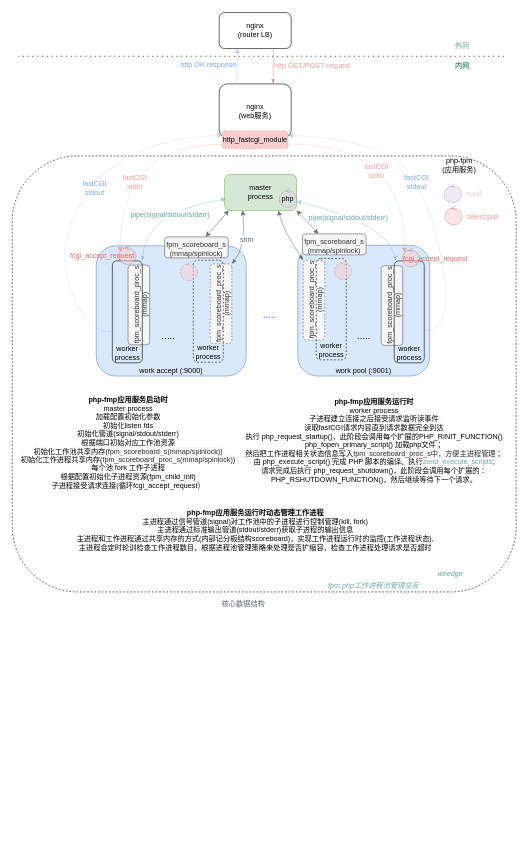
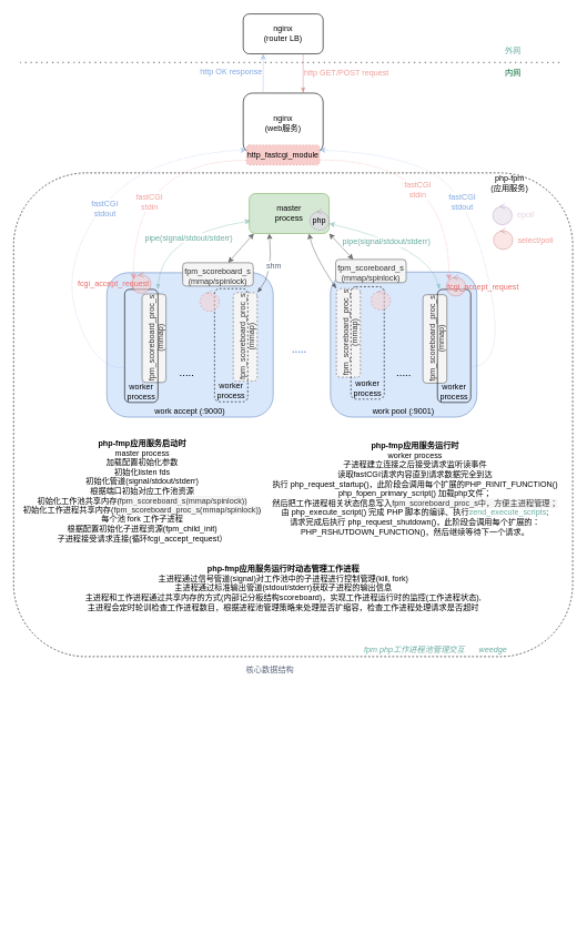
  <mxCell id="0" />
  <mxCell id="1" parent="0" />
  <mxCell id="2" value="" style="rounded=1;whiteSpace=wrap;html=1;fillColor=none;dashed=1;" parent="1" vertex="1"><mxGeometry y="259" width="840" height="727" as="geometry" x="20" /></mxCell>
  <mxCell id="3" value="work accept (:9000)" style="rounded=1;whiteSpace=wrap;html=1;verticalAlign=bottom;fillColor=#dae8fc;strokeColor=#6c8ebf;" parent="1" vertex="1"><mxGeometry x="160" y="409" width="250" height="217" as="geometry" /></mxCell>
  <mxCell id="4" value="nginx&lt;br&gt;(web服务)" style="rounded=1;whiteSpace=wrap;html=1;" parent="1" vertex="1"><mxGeometry x="365" y="139" width="120" height="90" as="geometry" /></mxCell>
  <mxCell id="5" value="nginx&lt;br&gt;(router LB)" style="rounded=1;whiteSpace=wrap;html=1;" parent="1" vertex="1"><mxGeometry x="365" y="20" width="120" height="60" as="geometry" /></mxCell>
  <mxCell id="6" value="http_fastcgi_module" style="rounded=1;whiteSpace=wrap;html=1;dashed=1;fillColor=#f8cecc;dashPattern=1 4;strokeColor=#b85450;" parent="1" vertex="1"><mxGeometry x="369.82" y="217" width="110" height="30" as="geometry" /></mxCell>
  <mxCell id="7" value="php-fpm&lt;br&gt;(应用服务)" style="text;html=1;align=center;verticalAlign=middle;resizable=0;points=[];autosize=1;strokeColor=none;fillColor=none;" parent="1" vertex="1"><mxGeometry x="730" y="259" width="70" height="30" as="geometry" /></mxCell>
  <mxCell id="8" value="master&lt;br&gt;process" style="rounded=1;whiteSpace=wrap;html=1;fillColor=#d5e8d4;strokeColor=#82b366;" parent="1" vertex="1"><mxGeometry x="374" y="290" width="120" height="60" as="geometry" /></mxCell>
  <mxCell id="9" value="" style="shape=image;verticalLabelPosition=bottom;labelBackgroundColor=#ffffff;verticalAlign=top;aspect=fixed;imageAspect=0;image=https://img5.fanhaobai.com/2017/10/internal-php-fpm/9d9d0bb5-d970-4536-aa55-0f885648e551.png;imageBackground=none;" parent="1" vertex="1"><mxGeometry x="259" y="1016" width="415.13" height="380" as="geometry" /></mxCell>
  <mxCell id="10" value="fpm_scoreboard_proc_s&lt;br&gt;(mmap)" style="rounded=1;whiteSpace=wrap;html=1;verticalAlign=top;fillColor=#f5f5f5;fontColor=#333333;strokeColor=#666666;rotation=0;direction=south;horizontal=0;align=center;" parent="1" vertex="1"><mxGeometry x="213" y="441" width="36" height="133" as="geometry" /></mxCell>
  <mxCell id="11" value="worker process" style="rounded=1;whiteSpace=wrap;html=1;fillColor=none;verticalAlign=bottom;" parent="1" vertex="1"><mxGeometry x="186.82" y="434" width="50" height="170" as="geometry" /></mxCell>
  <mxCell id="12" value="fpm_scoreboard_s&lt;br style=&quot;font-size: 12px&quot;&gt;(mmap/spinlock)" style="rounded=1;whiteSpace=wrap;html=1;fillColor=#f5f5f5;verticalAlign=top;align=center;horizontal=1;fontSize=12;strokeColor=#666666;fontColor=#333333;" parent="1" vertex="1"><mxGeometry x="274" y="394" width="106" height="35" as="geometry" /></mxCell>
  <mxCell id="13" value="fpm_scoreboard_proc_s&lt;br&gt;(mmap)" style="rounded=1;whiteSpace=wrap;html=1;verticalAlign=top;fillColor=#f5f5f5;fontColor=#333333;strokeColor=#666666;rotation=0;direction=south;horizontal=0;dashed=1;" parent="1" vertex="1"><mxGeometry x="350" y="439" width="36" height="133" as="geometry" /></mxCell>
  <mxCell id="14" value="worker process" style="rounded=1;whiteSpace=wrap;html=1;fillColor=none;verticalAlign=bottom;dashed=1;" parent="1" vertex="1"><mxGeometry x="321.82" y="433" width="50" height="170" as="geometry" /></mxCell>
  <mxCell id="15" value="....." style="text;html=1;align=center;verticalAlign=middle;resizable=0;points=[];autosize=1;strokeColor=none;fillColor=none;fontSize=16;" parent="1" vertex="1"><mxGeometry x="260" y="549" width="40" height="20" as="geometry" /></mxCell>
  <mxCell id="16" value="work pool (:9001)" style="rounded=1;whiteSpace=wrap;html=1;verticalAlign=bottom;fillColor=#dae8fc;strokeColor=#6c8ebf;" parent="1" vertex="1"><mxGeometry x="496" y="408" width="220" height="218" as="geometry" /></mxCell>
  <mxCell id="17" value="fpm_scoreboard_proc_s&lt;br&gt;(mmap)" style="rounded=1;whiteSpace=wrap;html=1;verticalAlign=top;fillColor=#f5f5f5;fontColor=#333333;strokeColor=#666666;rotation=0;direction=south;horizontal=0;dashed=1;" parent="1" vertex="1"><mxGeometry x="505" y="433" width="36" height="133" as="geometry" /></mxCell>
  <mxCell id="18" value="worker process" style="rounded=1;whiteSpace=wrap;html=1;fillColor=none;verticalAlign=bottom;dashed=1;" parent="1" vertex="1"><mxGeometry x="526.82" y="430" width="50" height="169" as="geometry" /></mxCell>
  <mxCell id="19" value="fpm_scoreboard_s&lt;br style=&quot;font-size: 12px&quot;&gt;(mmap/spinlock)" style="rounded=1;whiteSpace=wrap;html=1;fillColor=#f5f5f5;verticalAlign=top;align=center;horizontal=1;fontSize=12;strokeColor=#666666;fontColor=#333333;" parent="1" vertex="1"><mxGeometry x="503.82" y="389" width="106" height="35" as="geometry" /></mxCell>
  <mxCell id="20" value="fpm_scoreboard_proc_s&lt;br&gt;(mmap)" style="rounded=1;whiteSpace=wrap;html=1;verticalAlign=top;fillColor=#f5f5f5;fontColor=#333333;strokeColor=#666666;rotation=0;direction=south;horizontal=0;" parent="1" vertex="1"><mxGeometry x="635" y="442" width="36" height="133" as="geometry" /></mxCell>
  <mxCell id="21" value="worker process" style="rounded=1;whiteSpace=wrap;html=1;fillColor=none;verticalAlign=bottom;" parent="1" vertex="1"><mxGeometry x="656.82" y="434" width="50" height="170" as="geometry" /></mxCell>
  <mxCell id="22" value="....." style="text;html=1;align=center;verticalAlign=middle;resizable=0;points=[];autosize=1;strokeColor=none;fillColor=none;fontSize=16;" parent="1" vertex="1"><mxGeometry x="586" y="548" width="40" height="20" as="geometry" /></mxCell>
  <mxCell id="23" value="....." style="text;html=1;align=center;verticalAlign=middle;resizable=0;points=[];autosize=1;strokeColor=none;fillColor=none;fontSize=16;fontStyle=1;fontColor=#7EA6E0;" parent="1" vertex="1"><mxGeometry x="428.5" y="514" width="40" height="20" as="geometry" /></mxCell>
  <mxCell id="24" value="" style="curved=1;endArrow=classic;html=1;rounded=0;fontSize=12;strokeWidth=1;opacity=50;entryX=0.25;entryY=1;entryDx=0;entryDy=0;exitX=0;exitY=0;exitDx=0;exitDy=0;startArrow=classicThin;startFill=1;" parent="1" source="13" target="8" edge="1"><mxGeometry width="50" height="50" relative="1" as="geometry"><mxPoint x="410" y="600" as="sourcePoint" /><mxPoint x="460" y="550" as="targetPoint" /><Array as="points"><mxPoint x="410" y="410" /></Array></mxGeometry></mxCell>
  <mxCell id="25" value="shm" style="edgeLabel;html=1;align=center;verticalAlign=middle;resizable=0;points=[];fontSize=12;fontColor=#5A687D;" parent="24" vertex="1" connectable="0"><mxGeometry x="0.003" y="-2" relative="1" as="geometry"><mxPoint as="offset" /></mxGeometry></mxCell>
  <mxCell id="26" value="" style="curved=1;endArrow=classic;html=1;rounded=0;fontSize=12;strokeWidth=1;opacity=50;entryX=0.75;entryY=1;entryDx=0;entryDy=0;startArrow=classicThin;startFill=1;exitX=0;exitY=1;exitDx=0;exitDy=0;" parent="1" source="17" target="8" edge="1"><mxGeometry width="50" height="50" relative="1" as="geometry"><mxPoint x="500" y="430" as="sourcePoint" /><mxPoint x="392.04" y="361.02" as="targetPoint" /><Array as="points"><mxPoint x="470" y="380" /></Array></mxGeometry></mxCell>
  <mxCell id="27" value="" style="endArrow=classic;startArrow=classic;html=1;rounded=0;fontSize=12;strokeWidth=1;opacity=50;exitX=0.25;exitY=0;exitDx=0;exitDy=0;entryX=1;entryY=1;entryDx=0;entryDy=0;" parent="1" source="19" target="8" edge="1"><mxGeometry width="50" height="50" relative="1" as="geometry"><mxPoint x="410" y="330" as="sourcePoint" /><mxPoint x="460" y="280" as="targetPoint" /></mxGeometry></mxCell>
  <mxCell id="28" value="" style="endArrow=classic;startArrow=classic;html=1;rounded=0;fontSize=12;strokeWidth=1;opacity=50;entryX=0.058;entryY=1;entryDx=0;entryDy=0;entryPerimeter=0;" parent="1" source="12" target="8" edge="1"><mxGeometry width="50" height="50" relative="1" as="geometry"><mxPoint x="540.32" y="399" as="sourcePoint" /><mxPoint x="504" y="360" as="targetPoint" /></mxGeometry></mxCell>
  <mxCell id="29" value="&lt;b&gt;php-fmp应用服务启动时&lt;/b&gt;&lt;br&gt;master process&lt;br&gt;加载配置初始化参数&lt;br&gt;初始化listen fds&lt;br&gt;初始化管道(signal/stdout/stderr)&lt;br&gt;根据端口初始对应工作池资源&lt;br&gt;初始化工作池共享内存(&lt;span style=&quot;color: rgb(51 , 51 , 51) ; background-color: rgb(245 , 245 , 245)&quot;&gt;fpm_scoreboard_s&lt;/span&gt;&lt;span style=&quot;color: rgb(51 , 51 , 51) ; background-color: rgb(245 , 245 , 245)&quot;&gt;(mmap/spinlock))&lt;br&gt;&lt;/span&gt;初始化工作进程共享内存(&lt;span style=&quot;color: rgb(51 , 51 , 51) ; background-color: rgb(245 , 245 , 245)&quot;&gt;fpm_scoreboard_proc_s&lt;/span&gt;&lt;span style=&quot;color: rgb(51 , 51 , 51) ; background-color: rgb(245 , 245 , 245)&quot;&gt;(mmap/spinlock)&lt;/span&gt;)&lt;br&gt;每个池 fork 工作子进程&lt;br&gt;根据配置初始化子进程资源(fpm_child_init)&lt;br&gt;子进程接受请求连接(循环fcgi_accept_request）" style="text;html=1;align=center;verticalAlign=middle;resizable=0;points=[];autosize=1;strokeColor=none;fillColor=none;fontSize=12;" parent="1" vertex="1"><mxGeometry x="28" y="657" width="370" height="160" as="geometry" /></mxCell>
  <mxCell id="30" value="fcgi_accept_request" style="ellipse;shape=umlControl;whiteSpace=wrap;html=1;fontSize=12;fillColor=#f8cecc;opacity=50;strokeColor=#b85450;fontColor=#EA6B66;align=right;" parent="1" vertex="1"><mxGeometry x="197.32" y="408" width="29" height="32" as="geometry" /></mxCell>
  <mxCell id="31" value="" style="ellipse;shape=umlControl;whiteSpace=wrap;html=1;fontSize=12;fillColor=#f8cecc;opacity=50;strokeColor=#b85450;dashed=1;" parent="1" vertex="1"><mxGeometry x="300" y="435" width="29" height="32" as="geometry" /></mxCell>
  <mxCell id="32" value="" style="ellipse;shape=umlControl;whiteSpace=wrap;html=1;fontSize=12;fillColor=#f8cecc;opacity=50;strokeColor=#b85450;dashed=1;" parent="1" vertex="1"><mxGeometry x="557" y="433" width="29" height="32" as="geometry" /></mxCell>
  <mxCell id="33" value="&lt;span style=&quot;color: rgb(234 , 107 , 102)&quot;&gt;fcgi_accept_request&lt;/span&gt;" style="ellipse;shape=umlControl;whiteSpace=wrap;html=1;fontSize=12;fillColor=#f8cecc;opacity=50;strokeColor=#b85450;align=left;" parent="1" vertex="1"><mxGeometry x="670" y="412" width="29" height="32" as="geometry" /></mxCell>
  <mxCell id="34" value="" style="curved=1;endArrow=classic;html=1;rounded=0;fontSize=12;fontColor=#5A687D;strokeWidth=1;opacity=50;entryX=1;entryY=0.75;entryDx=0;entryDy=0;startArrow=classicThin;startFill=1;strokeColor=#67AB9F;" parent="1" target="8" edge="1"><mxGeometry width="50" height="50" relative="1" as="geometry"><mxPoint x="660" y="434" as="sourcePoint" /><mxPoint x="480" y="360" as="targetPoint" /><Array as="points"><mxPoint x="644" y="370" /></Array></mxGeometry></mxCell>
  <mxCell id="35" value="&lt;span style=&quot;color: rgba(0 , 0 , 0 , 0) ; font-family: monospace ; font-size: 0px ; background-color: rgb(248 , 249 , 250)&quot;&gt;%3CmxGraphModel%3E%3Croot%3E%3CmxCell%20id%3D%220%22%2F%3E%3CmxCell%20id%3D%221%22%20parent%3D%220%22%2F%3E%3CmxCell%20id%3D%222%22%20value%3D%22%22%20style%3D%22curved%3D1%3BendArrow%3Dclassic%3Bhtml%3D1%3Brounded%3D0%3BfontSize%3D12%3BfontColor%3D%235A687D%3BstrokeWidth%3D1%3Bopacity%3D50%3BentryX%3D1%3BentryY%3D0.75%3BentryDx%3D0%3BentryDy%3D0%3BexitX%3D0%3BexitY%3D0.75%3BexitDx%3D0%3BexitDy%3D0%3BstartArrow%3DclassicThin%3BstartFill%3D1%3B%22%20edge%3D%221%22%20parent%3D%221%22%3E%3CmxGeometry%20width%3D%2250%22%20height%3D%2250%22%20relative%3D%221%22%20as%3D%22geometry%22%3E%3CmxPoint%20x%3D%22624%22%20y%3D%22502%22%20as%3D%22sourcePoint%22%2F%3E%3CmxPoint%20x%3D%22474%22%20y%3D%22395%22%20as%3D%22targetPoint%22%2F%3E%3CArray%20as%3D%22points%22%3E%3CmxPoint%20x%3D%22624%22%20y%3D%22430%22%2F%3E%3C%2FArray%3E%3C%2FmxGeometry%3E%3C%2FmxCell%3E%3C%2Froot%3E%3C%2FmxGraphModel%3&lt;/span&gt;" style="edgeLabel;html=1;align=center;verticalAlign=middle;resizable=0;points=[];fontSize=12;fontColor=#5A687D;" parent="34" vertex="1" connectable="0"><mxGeometry x="0.198" y="6" relative="1" as="geometry"><mxPoint y="-1" as="offset" /></mxGeometry></mxCell>
  <mxCell id="36" value="&lt;font color=&quot;#67ab9f&quot;&gt;pipe(signal/stdout/stderr)&lt;/font&gt;" style="edgeLabel;html=1;align=center;verticalAlign=middle;resizable=0;points=[];fontSize=12;fontColor=#5A687D;" parent="34" vertex="1" connectable="0"><mxGeometry x="0.194" y="7" relative="1" as="geometry"><mxPoint as="offset" /></mxGeometry></mxCell>
  <mxCell id="37" value="" style="curved=1;endArrow=classic;html=1;rounded=0;fontSize=12;fontColor=#5A687D;strokeWidth=1;opacity=50;entryX=0.008;entryY=0.65;entryDx=0;entryDy=0;startArrow=classicThin;startFill=1;entryPerimeter=0;strokeColor=#67AB9F;exitX=1;exitY=0;exitDx=0;exitDy=0;" parent="1" source="11" edge="1"><mxGeometry width="50" height="50" relative="1" as="geometry"><mxPoint x="240" y="430" as="sourcePoint" /><mxPoint x="375.96" y="331" as="targetPoint" /><Array as="points"><mxPoint x="241" y="352" /></Array></mxGeometry></mxCell>
  <mxCell id="38" value="&lt;font color=&quot;#67ab9f&quot;&gt;pipe(signal/stdout/stderr)&lt;/font&gt;" style="edgeLabel;html=1;align=center;verticalAlign=middle;resizable=0;points=[];fontSize=12;fontColor=#5A687D;" parent="37" vertex="1" connectable="0"><mxGeometry x="0.116" y="-11" relative="1" as="geometry"><mxPoint as="offset" /></mxGeometry></mxCell>
  <mxCell id="39" value="php" style="ellipse;shape=umlControl;whiteSpace=wrap;html=1;fontSize=12;fillColor=#e1d5e7;opacity=50;strokeColor=#9673a6;" parent="1" vertex="1"><mxGeometry x="465" y="313" width="29" height="32" as="geometry" /></mxCell>
  <mxCell id="40" value="" style="endArrow=none;startArrow=classic;html=1;rounded=0;fontSize=12;fontColor=#67AB9F;strokeColor=#EA6B66;strokeWidth=1;opacity=50;jumpStyle=sharp;jumpSize=5;edgeStyle=orthogonalEdgeStyle;curved=1;dashed=1;dashPattern=1 1;exitX=0.092;exitY=0.344;exitDx=0;exitDy=0;exitPerimeter=0;endFill=0;" parent="1" source="30" edge="1"><mxGeometry width="50" height="50" relative="1" as="geometry"><mxPoint x="208" y="410" as="sourcePoint" /><mxPoint x="370" y="240" as="targetPoint" /><Array as="points"><mxPoint x="200" y="240" /><mxPoint x="370" y="240" /></Array></mxGeometry></mxCell>
  <mxCell id="41" value="&lt;span style=&quot;color: rgb(241 , 156 , 153)&quot;&gt;fastCGI&lt;/span&gt;&lt;br style=&quot;color: rgb(241 , 156 , 153)&quot;&gt;&lt;span style=&quot;color: rgb(241 , 156 , 153)&quot;&gt;stdin&lt;/span&gt;" style="edgeLabel;html=1;align=center;verticalAlign=middle;resizable=0;points=[];fontSize=12;fontColor=#7EA6E0;" parent="40" vertex="1" connectable="0"><mxGeometry x="-0.324" y="-24" relative="1" as="geometry"><mxPoint as="offset" /></mxGeometry></mxCell>
  <mxCell id="42" value="" style="endArrow=none;startArrow=classic;html=1;rounded=0;fontSize=12;fontColor=#67AB9F;strokeColor=#EA6B66;strokeWidth=1;opacity=50;entryX=1;entryY=0.75;entryDx=0;entryDy=0;jumpStyle=sharp;jumpSize=5;edgeStyle=orthogonalEdgeStyle;curved=1;dashed=1;dashPattern=1 1;exitX=0.138;exitY=0.25;exitDx=0;exitDy=0;exitPerimeter=0;endFill=0;" parent="1" source="33" target="6" edge="1"><mxGeometry width="50" height="50" relative="1" as="geometry"><mxPoint x="209.988" y="429.008" as="sourcePoint" /><mxPoint x="379.82" y="257" as="targetPoint" /><Array as="points"><mxPoint x="675" y="240" /></Array></mxGeometry></mxCell>
  <mxCell id="43" value="&lt;font color=&quot;#f19c99&quot;&gt;fastCGI&lt;br&gt;stdin&lt;br&gt;&lt;/font&gt;" style="edgeLabel;html=1;align=center;verticalAlign=middle;resizable=0;points=[];fontSize=12;fontColor=#67AB9F;" parent="42" vertex="1" connectable="0"><mxGeometry x="0.215" y="44" relative="1" as="geometry"><mxPoint x="-1" y="1" as="offset" /></mxGeometry></mxCell>
  <mxCell id="44" value="" style="curved=1;endArrow=classic;html=1;rounded=0;dashed=1;dashPattern=1 1;fontSize=12;fontColor=#7EA6E0;strokeColor=#7EA6E0;strokeWidth=1;opacity=50;jumpStyle=sharp;jumpSize=5;entryX=1;entryY=0.25;entryDx=0;entryDy=0;" parent="1" target="6" edge="1"><mxGeometry width="50" height="50" relative="1" as="geometry"><mxPoint x="706.82" y="550" as="sourcePoint" /><mxPoint x="756.82" y="500" as="targetPoint" /><Array as="points"><mxPoint x="756.82" y="550" /><mxPoint x="720" y="340" /><mxPoint x="640" y="232" /></Array></mxGeometry></mxCell>
  <mxCell id="45" value="fastCGI&lt;br&gt;stdout" style="edgeLabel;html=1;align=center;verticalAlign=middle;resizable=0;points=[];fontSize=12;fontColor=#7EA6E0;" parent="44" vertex="1" connectable="0"><mxGeometry x="0.112" y="-2" relative="1" as="geometry"><mxPoint as="offset" /></mxGeometry></mxCell>
  <mxCell id="46" value="" style="curved=1;endArrow=classic;html=1;rounded=0;dashed=1;dashPattern=1 1;fontSize=12;fontColor=#7EA6E0;strokeColor=#7EA6E0;strokeWidth=1;opacity=50;jumpStyle=sharp;jumpSize=5;exitX=-0.056;exitY=0.694;exitDx=0;exitDy=0;exitPerimeter=0;entryX=0;entryY=0.25;entryDx=0;entryDy=0;" parent="1" source="11" target="6" edge="1"><mxGeometry width="50" height="50" relative="1" as="geometry"><mxPoint x="90" y="414" as="sourcePoint" /><mxPoint x="140" y="364" as="targetPoint" /><Array as="points"><mxPoint x="140" y="552" /><mxPoint x="90" y="396" /><mxPoint x="212" y="232" /></Array></mxGeometry></mxCell>
  <mxCell id="47" value="fastCGI&lt;br&gt;stdout" style="edgeLabel;html=1;align=center;verticalAlign=middle;resizable=0;points=[];fontSize=12;fontColor=#7EA6E0;" parent="46" vertex="1" connectable="0"><mxGeometry x="0.106" y="-3" relative="1" as="geometry"><mxPoint as="offset" /></mxGeometry></mxCell>
  <mxCell id="48" value="" style="ellipse;shape=umlControl;whiteSpace=wrap;html=1;fontSize=12;fillColor=#e1d5e7;opacity=50;strokeColor=#9673a6;" parent="1" vertex="1"><mxGeometry x="740" y="305" width="29" height="32" as="geometry" /></mxCell>
  <mxCell id="49" value="&lt;font color=&quot;#e6d0de&quot;&gt;epoll&lt;/font&gt;" style="text;html=1;align=center;verticalAlign=middle;resizable=0;points=[];autosize=1;strokeColor=none;fillColor=none;fontSize=12;fontColor=#7EA6E0;" parent="1" vertex="1"><mxGeometry x="769" y="313" width="40" height="20" as="geometry" /></mxCell>
  <mxCell id="50" value="" style="ellipse;shape=umlControl;whiteSpace=wrap;html=1;fontSize=12;fillColor=#f8cecc;opacity=50;strokeColor=#b85450;align=left;" parent="1" vertex="1"><mxGeometry x="741" y="342" width="29" height="32" as="geometry" /></mxCell>
  <mxCell id="51" value="&lt;font color=&quot;#f19c99&quot;&gt;select/poll&lt;/font&gt;" style="text;html=1;align=center;verticalAlign=middle;resizable=0;points=[];autosize=1;strokeColor=none;fillColor=none;fontSize=12;fontColor=#EA6B66;" parent="1" vertex="1"><mxGeometry x="769" y="351" width="70" height="20" as="geometry" /></mxCell>
  <mxCell id="52" value="" style="endArrow=classic;html=1;rounded=0;fontSize=12;fontColor=#7EA6E0;strokeColor=#7EA6E0;strokeWidth=1;opacity=50;curved=1;jumpStyle=sharp;jumpSize=5;entryX=0.25;entryY=1;entryDx=0;entryDy=0;exitX=0.25;exitY=0;exitDx=0;exitDy=0;" parent="1" source="4" target="5" edge="1"><mxGeometry width="50" height="50" relative="1" as="geometry"><mxPoint x="400" y="270" as="sourcePoint" /><mxPoint x="450" y="220" as="targetPoint" /></mxGeometry></mxCell>
  <mxCell id="53" value="http OK response" style="edgeLabel;html=1;align=right;verticalAlign=middle;resizable=0;points=[];fontSize=12;fontColor=#7EA6E0;" parent="52" vertex="1" connectable="0"><mxGeometry x="0.119" y="-1" relative="1" as="geometry"><mxPoint x="-2" as="offset" /></mxGeometry></mxCell>
  <mxCell id="54" value="" style="endArrow=none;startArrow=classicThin;html=1;rounded=0;fontSize=12;fontColor=#7EA6E0;strokeColor=#b85450;strokeWidth=1;opacity=50;curved=1;jumpStyle=sharp;jumpSize=5;entryX=0.75;entryY=1;entryDx=0;entryDy=0;exitX=0.75;exitY=0;exitDx=0;exitDy=0;startFill=1;endFill=0;fillColor=#f8cecc;" parent="1" source="4" target="5" edge="1"><mxGeometry width="50" height="50" relative="1" as="geometry"><mxPoint x="400" y="270" as="sourcePoint" /><mxPoint x="450" y="220" as="targetPoint" /></mxGeometry></mxCell>
  <mxCell id="55" value="&lt;font color=&quot;#f19c99&quot;&gt;http GET/POST request&lt;/font&gt;" style="edgeLabel;html=1;align=left;verticalAlign=middle;resizable=0;points=[];fontSize=12;fontColor=#7EA6E0;" parent="54" vertex="1" connectable="0"><mxGeometry x="0.051" relative="1" as="geometry"><mxPoint as="offset" /></mxGeometry></mxCell>
  <mxCell id="56" value="&lt;b&gt;php-fmp应用服务运行时&lt;br&gt;&lt;/b&gt;worker process&lt;br&gt;子进程建立连接之后接受请求监听读事件&lt;br&gt;读取fastCGI请求内容直到请求数据完全到达&lt;br&gt;执行 php_request_startup()，此阶段会调用每个扩展的PHP_RINIT_FUNCTION()&lt;br&gt;php_fopen_primary_script() 加载php文件；&lt;br&gt;然后把工作进程相关状态信息写入&lt;span style=&quot;color: rgb(51 , 51 , 51) ; background-color: rgb(245 , 245 , 245)&quot;&gt;fpm_scoreboard_proc_s中，方便主进程管理；&lt;/span&gt;&lt;br&gt;由 php_execute_script() 完成 PHP 脚本的编译、执行&lt;span style=&quot;color: rgb(103 , 171 , 159)&quot;&gt;zend_execute_scripts&lt;/span&gt;;&lt;br&gt;请求完成后执行 php_request_shutdown()，此阶段会调用每个扩展的：&lt;br&gt;PHP_RSHUTDOWN_FUNCTION()，然后继续等待下一个请求。&lt;span style=&quot;color: rgb(103 , 171 , 159)&quot;&gt;&lt;br&gt;&lt;br&gt;&lt;/span&gt;" style="text;html=1;align=center;verticalAlign=middle;resizable=0;points=[];autosize=1;strokeColor=none;fillColor=none;fontSize=12;" parent="1" vertex="1"><mxGeometry x="403" y="661" width="440" height="160" as="geometry" /></mxCell>
  <mxCell id="57" value="" style="endArrow=none;dashed=1;html=1;dashPattern=1 3;strokeWidth=2;rounded=0;fontSize=12;fontColor=#7EA6E0;opacity=50;curved=1;jumpStyle=sharp;jumpSize=5;" parent="1" edge="1"><mxGeometry width="50" height="50" relative="1" as="geometry"><mxPoint x="30" y="93" as="sourcePoint" /><mxPoint x="840" y="93" as="targetPoint" /></mxGeometry></mxCell>
  <mxCell id="58" value="外网" style="text;html=1;align=center;verticalAlign=middle;resizable=0;points=[];autosize=1;strokeColor=none;fillColor=none;fontSize=12;fontColor=#67AB9F;" parent="1" vertex="1"><mxGeometry x="750" y="66" width="40" height="20" as="geometry" /></mxCell>
  <mxCell id="59" value="内网" style="text;html=1;align=center;verticalAlign=middle;resizable=0;points=[];autosize=1;strokeColor=none;fillColor=none;fontSize=12;fontColor=#006633;" parent="1" vertex="1"><mxGeometry x="750" y="99" width="40" height="20" as="geometry" /></mxCell>
  <mxCell id="60" value="&lt;b&gt;php-fmp应用服务运行时动态管理工作进程&lt;br&gt;&lt;/b&gt;主进程通过信号管道(signal)对工作池中的子进程进行控制管理(kill, fork)&lt;br&gt;主进程通过标准输出管道(stdout/stderr)获取子进程的输出信息&lt;br&gt;主进程和工作进程通过共享内存的方式(内部记分板结构scoreboard)，实现工作进程运行时的监控(工作进程状态), &lt;br&gt;主进程会定时轮训检查工作进程数目，根据进程池管理策略来处理是否扩缩容，检查工作进程处理请求是否超时" style="text;html=1;align=center;verticalAlign=middle;resizable=0;points=[];autosize=1;strokeColor=none;fillColor=none;fontSize=12;" parent="1" vertex="1"><mxGeometry x="120" y="843" width="610" height="80" as="geometry" /></mxCell>
  <mxCell id="61" value="fpm php工作进程池管理交互" style="text;html=1;align=center;verticalAlign=middle;resizable=0;points=[];autosize=1;strokeColor=none;fillColor=none;fontSize=12;fontColor=#67AB9F;fontStyle=2" parent="1" vertex="1"><mxGeometry x="536.82" y="966" width="170" height="20" as="geometry" /></mxCell>
- <mxCell id="62" value="weedge" style="text;html=1;align=center;verticalAlign=middle;resizable=0;points=[];autosize=1;strokeColor=none;fillColor=none;fontSize=12;fontColor=#67AB9F;fontStyle=2" parent="1" vertex="1"><mxGeometry x="720" y="946" width="60" height="20" as="geometry" /></mxCell>
+ <mxCell id="62" value="weedge" style="text;html=1;align=center;verticalAlign=middle;resizable=0;points=[];autosize=1;strokeColor=none;fillColor=none;fontSize=12;fontColor=#67AB9F;fontStyle=2" parent="1" vertex="1"><mxGeometry x="710" y="966" width="60" height="20" as="geometry" /></mxCell>
  <mxCell id="63" value="核心数据结构" style="text;html=1;align=center;verticalAlign=middle;resizable=0;points=[];autosize=1;strokeColor=none;fillColor=none;fontSize=12;fontColor=#5A687D;" parent="1" vertex="1"><mxGeometry x="360" y="996" width="90" height="20" as="geometry" /></mxCell>
